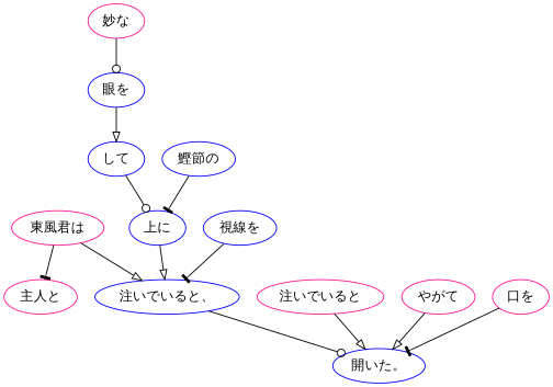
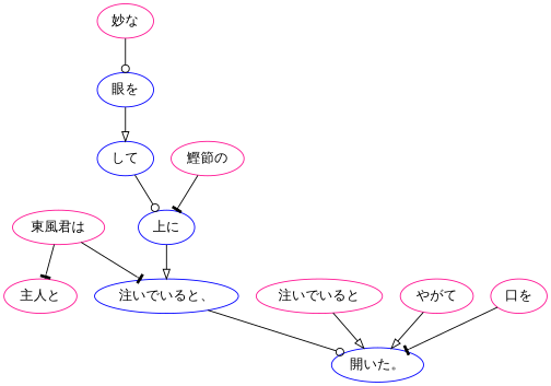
  digraph {
    fontname="Roboto Condensed"
    node [color=deeppink fontname="Roboto Condensed"]
    edge [arrowhead=tee fontname="Roboto Condensed"]
    n1 [label="主人と"]
    n2 [label="東風君は"]
    n3 [color=blue label="注いでいると、"]
    n4 [color=blue label="開いた。"]
    n5 [label="妙な"]
    n6 [color=blue label="眼を"]
    n7 [color=blue label="して"]
    n8 [color=blue label="上に"]
-   n9 [color=blue label="視線を"]
-   n10 [color=blue label="鰹節の"]
+   n10 [label="鰹節の"]
    n11 [label="注いでいると"]
    n12 [label="やがて"]
    n13 [label="口を"]
    n2 -> n1
-   n2 -> n3 [arrowhead=onormal]
+   n2 -> n3
    n3 -> n4 [arrowhead=odot]
    n5 -> n6 [arrowhead=odot]
    n6 -> n7 [arrowhead=onormal]
    n7 -> n8 [arrowhead=odot]
    n8 -> n3 [arrowhead=onormal]
-   n9 -> n3
    n10 -> n8
    n11 -> n4 [arrowhead=onormal]
    n12 -> n4 [arrowhead=onormal]
    n13 -> n4
  }
